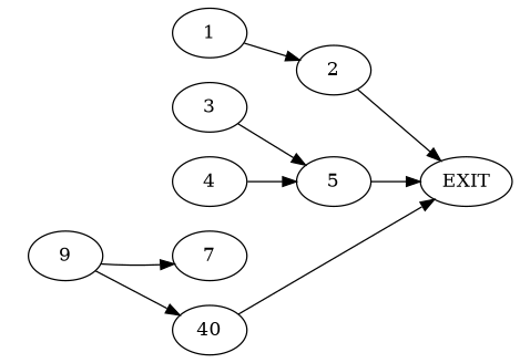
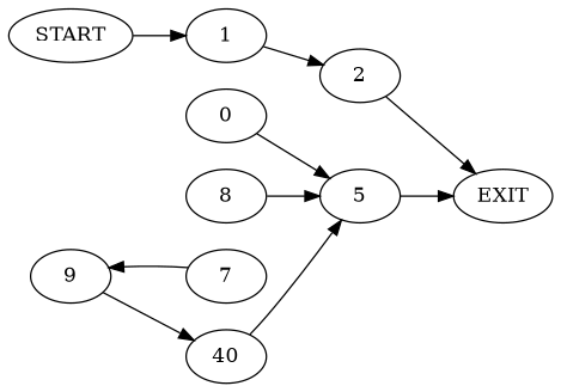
  digraph {
    rankdir=LR
+   n1 [label=START]
    1
    2
    n4 [label=EXIT]
-   3
+   3 [label=0]
    5
-   4
+   4 [label=8]
    7
    9
    n10 [label=40]
+   n1 -> 1
    1 -> 2
    2 -> n4
    3 -> 5
    5 -> n4
    4 -> 5
-   9 -> 7
+   7 -> 9
    9 -> n10
-   n10 -> n4
+   n10 -> 5
  }
